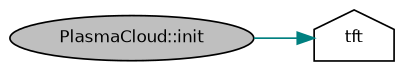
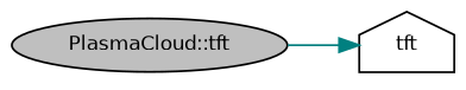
  digraph {
    rankdir=LR
    node [color=black fontname=Helvetica fontsize=10 style=filled]
-   n1 [fillcolor=grey75 fontcolor=black height=0.2 label="PlasmaCloud::init" shape=ellipse width=0.4]
+   n1 [fillcolor=grey75 fontcolor=black height=0.2 label="PlasmaCloud::tft" shape=ellipse width=0.4]
    n2 [fillcolor=white height=0.2 label=tft shape=house width=0.4]
    n1 -> n2 [color=teal fontname=Helvetica fontsize=10 labelfontname=Helvetica labelfontsize=10 style=solid]
  }
